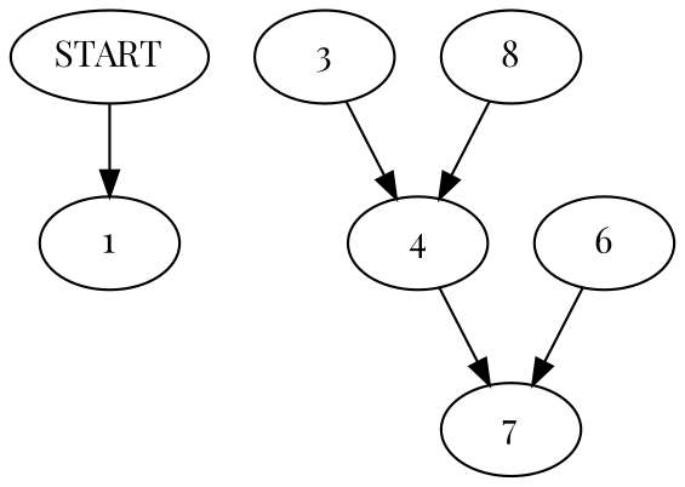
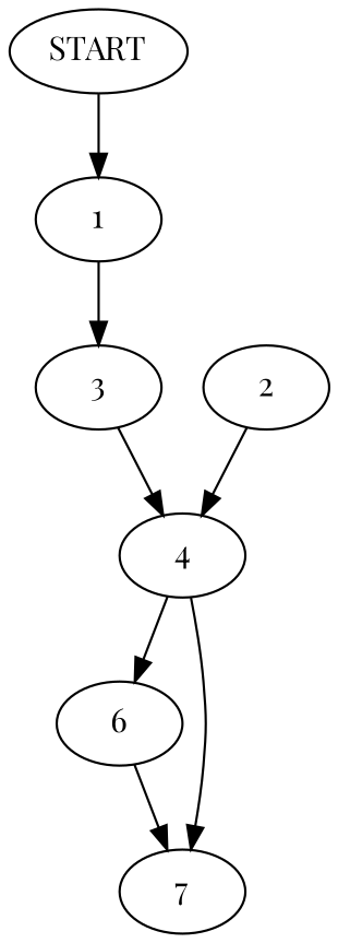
  digraph {
    fontname="Playfair Display"
    node [fontname="Playfair Display"]
    edge [fontname="Playfair Display"]
    n1 [label=START]
    1
    3
-   2 [label=8]
+   2
    4
    6
    7
    n1 -> 1
+   1 -> 3
    3 -> 4
    2 -> 4
+   4 -> 6
    4 -> 7
    6 -> 7
  }
